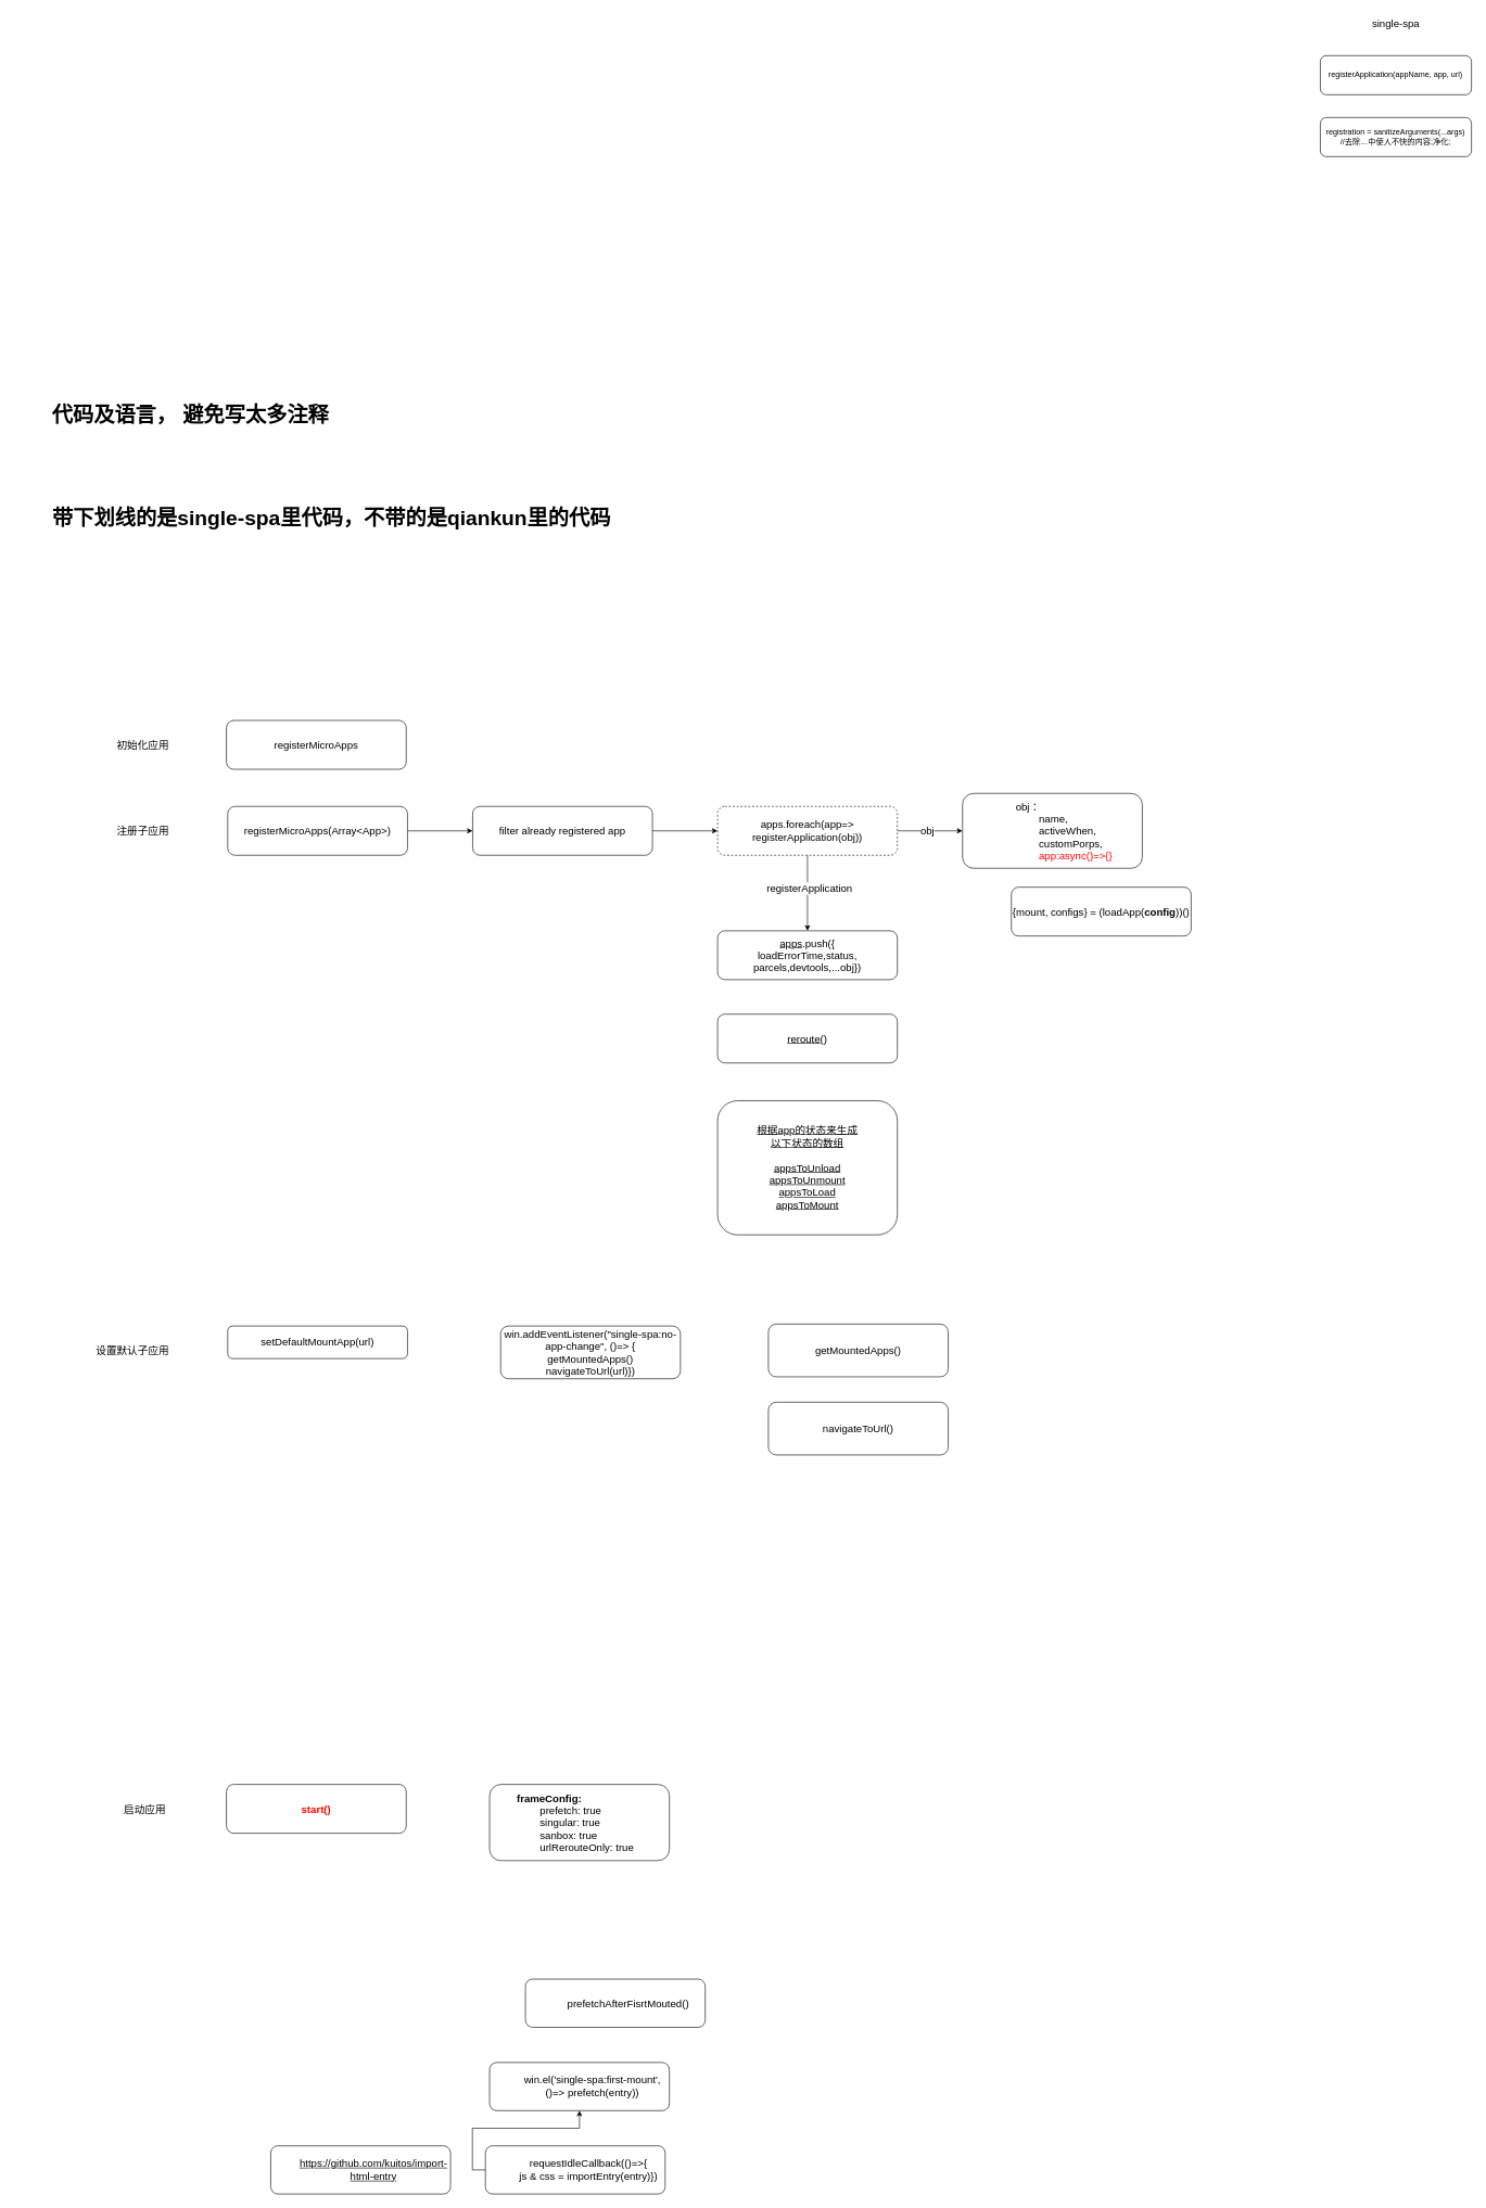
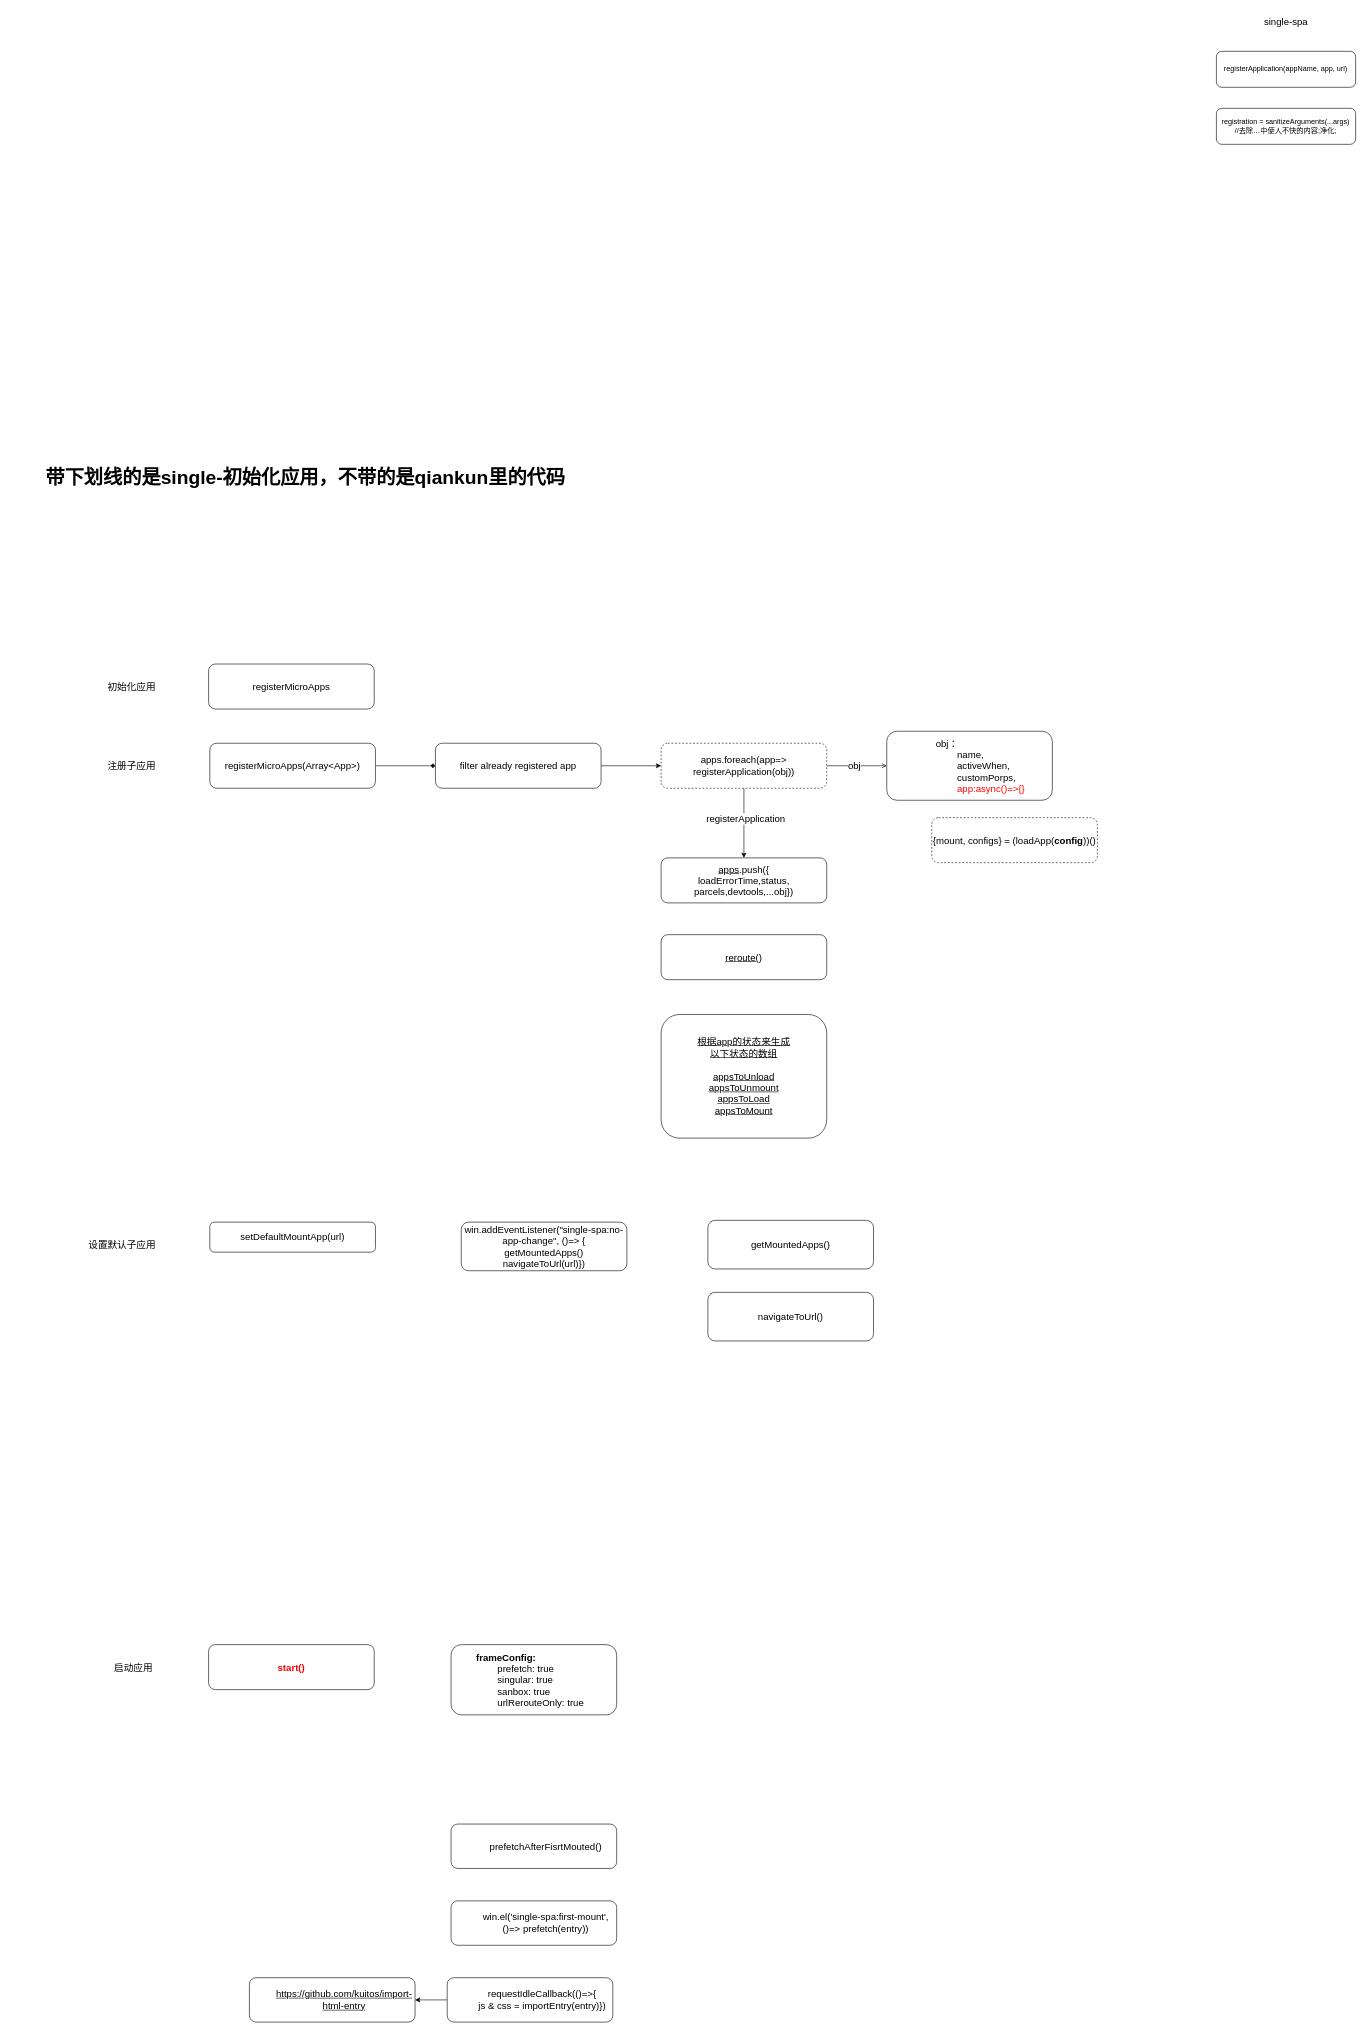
  <mxCell id="0" />
  <mxCell id="1" parent="0" />
- <mxCell id="2" style="edgeStyle=orthogonalEdgeStyle;rounded=0;orthogonalLoop=1;jettySize=auto;html=1;exitX=1;exitY=0.5;exitDx=0;exitDy=0;entryX=0;entryY=0.5;entryDx=0;entryDy=0;" parent="1" source="3" target="5" edge="1"><mxGeometry relative="1" as="geometry" /></mxCell>
+ <mxCell id="2" style="edgeStyle=orthogonalEdgeStyle;rounded=0;orthogonalLoop=1;jettySize=auto;html=1;exitX=1;exitY=0.5;exitDx=0;exitDy=0;entryX=0;entryY=0.5;entryDx=0;entryDy=0;endArrow=diamond;" parent="1" source="3" target="5" edge="1"><mxGeometry relative="1" as="geometry" /></mxCell>
  <mxCell id="3" value="registerMicroApps(Array&amp;lt;App&amp;gt;)" style="rounded=1;whiteSpace=wrap;html=1;fontSize=16;" parent="1" vertex="1"><mxGeometry x="349" y="1238" width="276" height="75" as="geometry" /></mxCell>
  <mxCell id="4" style="edgeStyle=orthogonalEdgeStyle;rounded=0;orthogonalLoop=1;jettySize=auto;html=1;exitX=1;exitY=0.5;exitDx=0;exitDy=0;entryX=0;entryY=0.5;entryDx=0;entryDy=0;" parent="1" source="5" target="17" edge="1"><mxGeometry relative="1" as="geometry" /></mxCell>
  <mxCell id="5" value="filter already registered app" style="rounded=1;whiteSpace=wrap;html=1;fontSize=16;" parent="1" vertex="1"><mxGeometry x="725" y="1238" width="276" height="75" as="geometry" /></mxCell>
  <mxCell id="6" value="setDefaultMountApp(url)" style="rounded=1;whiteSpace=wrap;html=1;fontSize=16;" parent="1" vertex="1"><mxGeometry x="349" y="2036" width="276" height="50" as="geometry" /></mxCell>
  <mxCell id="7" value="registerMicroApps" style="rounded=1;whiteSpace=wrap;html=1;fontSize=16;" parent="1" vertex="1"><mxGeometry x="347" y="1106" width="276" height="75" as="geometry" /></mxCell>
  <mxCell id="8" value="初始化应用" style="text;strokeColor=none;align=center;fillColor=none;html=1;verticalAlign=middle;whiteSpace=wrap;rounded=0;fontSize=16;" parent="1" vertex="1"><mxGeometry x="164" y="1128.5" width="110" height="30" as="geometry" /></mxCell>
  <mxCell id="9" value="注册子应用" style="text;strokeColor=none;align=center;fillColor=none;html=1;verticalAlign=middle;whiteSpace=wrap;rounded=0;fontSize=16;" parent="1" vertex="1"><mxGeometry x="164" y="1260.5" width="110" height="30" as="geometry" /></mxCell>
  <mxCell id="10" value="设置默认子应用" style="text;strokeColor=none;align=center;fillColor=none;html=1;verticalAlign=middle;whiteSpace=wrap;rounded=0;fontSize=16;" parent="1" vertex="1"><mxGeometry x="129" y="2058.5" width="148" height="30" as="geometry" /></mxCell>
  <mxCell id="11" value="启动应用" style="text;strokeColor=none;align=center;fillColor=none;html=1;verticalAlign=middle;whiteSpace=wrap;rounded=0;fontSize=16;" parent="1" vertex="1"><mxGeometry x="167" y="2762.5" width="110" height="30" as="geometry" /></mxCell>
  <mxCell id="12" value="&lt;font color=&quot;#ff0000&quot;&gt;&lt;b&gt;start()&lt;/b&gt;&lt;/font&gt;" style="rounded=1;whiteSpace=wrap;html=1;fontSize=16;" parent="1" vertex="1"><mxGeometry x="347" y="2740" width="276" height="75" as="geometry" /></mxCell>
  <mxCell id="13" style="edgeStyle=orthogonalEdgeStyle;rounded=0;orthogonalLoop=1;jettySize=auto;html=1;exitX=0.5;exitY=1;exitDx=0;exitDy=0;entryX=0.5;entryY=0;entryDx=0;entryDy=0;" parent="1" source="17" target="29" edge="1"><mxGeometry relative="1" as="geometry" /></mxCell>
  <mxCell id="14" value="&lt;font style=&quot;font-size: 16px;&quot;&gt;registerApplication&lt;/font&gt;" style="edgeLabel;html=1;align=center;verticalAlign=middle;resizable=0;points=[];" parent="13" vertex="1" connectable="0"><mxGeometry x="-0.144" y="2" relative="1" as="geometry"><mxPoint as="offset" /></mxGeometry></mxCell>
- <mxCell id="15" style="edgeStyle=orthogonalEdgeStyle;rounded=0;orthogonalLoop=1;jettySize=auto;html=1;exitX=1;exitY=0.5;exitDx=0;exitDy=0;entryX=0;entryY=0.5;entryDx=0;entryDy=0;" parent="1" source="17" target="18" edge="1"><mxGeometry relative="1" as="geometry" /></mxCell>
+ <mxCell id="15" style="edgeStyle=orthogonalEdgeStyle;rounded=0;orthogonalLoop=1;jettySize=auto;html=1;exitX=1;exitY=0.5;exitDx=0;exitDy=0;entryX=0;entryY=0.5;entryDx=0;entryDy=0;endArrow=open;" parent="1" source="17" target="18" edge="1"><mxGeometry relative="1" as="geometry" /></mxCell>
  <mxCell id="16" value="&lt;font style=&quot;font-size: 16px;&quot;&gt;obj&lt;/font&gt;" style="edgeLabel;html=1;align=center;verticalAlign=middle;resizable=0;points=[];" parent="15" vertex="1" connectable="0"><mxGeometry x="-0.214" y="1" relative="1" as="geometry"><mxPoint x="6" as="offset" /></mxGeometry></mxCell>
  <mxCell id="17" value="apps.foreach(app=&amp;gt; registerApplication(obj))" style="rounded=1;whiteSpace=wrap;html=1;fontSize=16;dashed=1;" parent="1" vertex="1"><mxGeometry x="1101" y="1238" width="276" height="75" as="geometry" /></mxCell>
  <mxCell id="18" value="&lt;blockquote style=&quot;margin: 0 0 0 40px; border: none; padding: 0px;&quot;&gt;&lt;blockquote style=&quot;margin: 0 0 0 40px; border: none; padding: 0px;&quot;&gt;&lt;div style=&quot;&quot;&gt;&lt;span style=&quot;background-color: initial;&quot;&gt;obj：&lt;/span&gt;&lt;/div&gt;&lt;/blockquote&gt;&lt;blockquote style=&quot;margin: 0 0 0 40px; border: none; padding: 0px;&quot;&gt;&lt;div style=&quot;&quot;&gt;&lt;span style=&quot;background-color: initial; white-space: pre;&quot;&gt;&#09;&lt;/span&gt;&lt;span style=&quot;background-color: initial;&quot;&gt;name,&amp;nbsp;&lt;/span&gt;&lt;/div&gt;&lt;/blockquote&gt;&lt;blockquote style=&quot;margin: 0 0 0 40px; border: none; padding: 0px;&quot;&gt;&lt;div style=&quot;&quot;&gt;&lt;span style=&quot;background-color: initial;&quot;&gt;&lt;span style=&quot;white-space: pre;&quot;&gt;&#09;&lt;/span&gt;activeWhen,&amp;nbsp;&lt;/span&gt;&lt;/div&gt;&lt;/blockquote&gt;&lt;blockquote style=&quot;margin: 0 0 0 40px; border: none; padding: 0px;&quot;&gt;&lt;div style=&quot;&quot;&gt;&lt;span style=&quot;background-color: initial;&quot;&gt;&lt;span style=&quot;white-space: pre;&quot;&gt;&#09;&lt;/span&gt;customPorps,&lt;/span&gt;&lt;/div&gt;&lt;/blockquote&gt;&lt;blockquote style=&quot;margin: 0 0 0 40px; border: none; padding: 0px;&quot;&gt;&lt;font color=&quot;#ff0000&quot;&gt;&lt;span style=&quot;white-space: pre;&quot;&gt;&#09;&lt;/span&gt;app:async()=&amp;gt;{}&lt;/font&gt;&lt;/blockquote&gt;&lt;/blockquote&gt;" style="rounded=1;whiteSpace=wrap;html=1;fontSize=16;align=left;" parent="1" vertex="1"><mxGeometry x="1477" y="1218" width="276" height="115" as="geometry" /></mxCell>
- <mxCell id="19" value="{mount, configs} = (loadApp(&lt;b&gt;config&lt;/b&gt;))()" style="rounded=1;whiteSpace=wrap;html=1;fontSize=16;" parent="1" vertex="1"><mxGeometry x="1552" y="1362" width="276" height="75" as="geometry" /></mxCell>
+ <mxCell id="19" value="{mount, configs} = (loadApp(&lt;b&gt;config&lt;/b&gt;))()" style="rounded=1;whiteSpace=wrap;html=1;fontSize=16;dashed=1;" parent="1" vertex="1"><mxGeometry x="1552" y="1362" width="276" height="75" as="geometry" /></mxCell>
  <mxCell id="20" value="win.addEventListener(&quot;single-spa:no-app-change&quot;, ()=&amp;gt; {&lt;br&gt;getMountedApps()&lt;br&gt;navigateToUrl(url)})" style="rounded=1;whiteSpace=wrap;html=1;fontSize=16;" parent="1" vertex="1"><mxGeometry x="768" y="2036" width="276" height="81" as="geometry" /></mxCell>
  <mxCell id="21" value="getMountedApps()" style="rounded=1;whiteSpace=wrap;html=1;fontSize=16;" parent="1" vertex="1"><mxGeometry x="1179" y="2033" width="276" height="81" as="geometry" /></mxCell>
  <mxCell id="22" value="navigateToUrl()" style="rounded=1;whiteSpace=wrap;html=1;fontSize=16;" parent="1" vertex="1"><mxGeometry x="1179" y="2153" width="276" height="81" as="geometry" /></mxCell>
  <mxCell id="23" value="&lt;blockquote style=&quot;margin: 0 0 0 40px; border: none; padding: 0px;&quot;&gt;&lt;div style=&quot;&quot;&gt;&lt;span style=&quot;background-color: initial;&quot;&gt;&lt;b&gt;frameConfig:&lt;/b&gt;&lt;/span&gt;&lt;/div&gt;&lt;div style=&quot;&quot;&gt;&lt;span style=&quot;background-color: initial;&quot;&gt;&lt;span style=&quot;white-space: pre;&quot;&gt;&#09;&lt;/span&gt;prefetch: true&lt;/span&gt;&lt;/div&gt;&lt;div style=&quot;&quot;&gt;&lt;span style=&quot;background-color: initial;&quot;&gt;&lt;span style=&quot;white-space: pre;&quot;&gt;&#09;&lt;/span&gt;singular: true&lt;/span&gt;&lt;/div&gt;&lt;div style=&quot;&quot;&gt;&lt;span style=&quot;background-color: initial;&quot;&gt;&lt;span style=&quot;white-space: pre;&quot;&gt;&#09;&lt;/span&gt;sanbox: true&lt;/span&gt;&lt;/div&gt;&lt;div style=&quot;&quot;&gt;&lt;span style=&quot;background-color: initial;&quot;&gt;&lt;span style=&quot;white-space: pre;&quot;&gt;&#09;&lt;/span&gt;urlRerouteOnly: true&lt;/span&gt;&lt;/div&gt;&lt;/blockquote&gt;" style="rounded=1;whiteSpace=wrap;html=1;fontSize=16;align=left;" parent="1" vertex="1"><mxGeometry x="751" y="2740" width="276" height="117" as="geometry" /></mxCell>
- <mxCell id="24" value="&lt;blockquote style=&quot;margin: 0 0 0 40px; border: none; padding: 0px;&quot;&gt;&lt;div style=&quot;&quot;&gt;prefetchAfterFisrtMouted()&lt;/div&gt;&lt;/blockquote&gt;" style="rounded=1;whiteSpace=wrap;html=1;fontSize=16;align=center;" parent="1" vertex="1"><mxGeometry x="806" y="3039" width="276" height="74" as="geometry" /></mxCell>
+ <mxCell id="24" value="&lt;blockquote style=&quot;margin: 0 0 0 40px; border: none; padding: 0px;&quot;&gt;&lt;div style=&quot;&quot;&gt;prefetchAfterFisrtMouted()&lt;/div&gt;&lt;/blockquote&gt;" style="rounded=1;whiteSpace=wrap;html=1;fontSize=16;align=center;" parent="1" vertex="1"><mxGeometry x="751" y="3039" width="276" height="74" as="geometry" /></mxCell>
  <mxCell id="25" value="&lt;blockquote style=&quot;margin: 0 0 0 40px; border: none; padding: 0px;&quot;&gt;&lt;div style=&quot;&quot;&gt;win.el('single-spa:first-mount', ()=&amp;gt; prefetch(entry))&lt;/div&gt;&lt;/blockquote&gt;" style="rounded=1;whiteSpace=wrap;html=1;fontSize=16;align=center;" parent="1" vertex="1"><mxGeometry x="751" y="3167" width="276" height="74" as="geometry" /></mxCell>
- <mxCell id="26" style="edgeStyle=orthogonalEdgeStyle;rounded=0;orthogonalLoop=1;jettySize=auto;html=1;exitX=0;exitY=0.5;exitDx=0;exitDy=0;" parent="1" source="27" target="25" edge="1"><mxGeometry relative="1" as="geometry" /></mxCell>
+ <mxCell id="26" style="edgeStyle=orthogonalEdgeStyle;rounded=0;orthogonalLoop=1;jettySize=auto;html=1;exitX=0;exitY=0.5;exitDx=0;exitDy=0;entryX=1;entryY=0.5;entryDx=0;entryDy=0;" parent="1" source="27" target="28" edge="1"><mxGeometry relative="1" as="geometry" /></mxCell>
  <mxCell id="27" value="&lt;blockquote style=&quot;margin: 0 0 0 40px; border: none; padding: 0px;&quot;&gt;&lt;div style=&quot;&quot;&gt;requestIdleCallback(()=&amp;gt;{&lt;/div&gt;&lt;div style=&quot;&quot;&gt;js &amp;amp; css = importEntry(entry)})&lt;/div&gt;&lt;/blockquote&gt;" style="rounded=1;whiteSpace=wrap;html=1;fontSize=16;align=center;" parent="1" vertex="1"><mxGeometry x="744.57" y="3295" width="276" height="74" as="geometry" /></mxCell>
  <mxCell id="28" value="&lt;blockquote style=&quot;margin: 0 0 0 40px; border: none; padding: 0px;&quot;&gt;&lt;div style=&quot;&quot;&gt;&lt;u&gt;https://github.com/kuitos/import-html-entry&lt;/u&gt;&lt;/div&gt;&lt;/blockquote&gt;" style="rounded=1;whiteSpace=wrap;html=1;fontSize=16;align=center;" parent="1" vertex="1"><mxGeometry x="415" y="3295" width="276" height="74" as="geometry" /></mxCell>
  <mxCell id="29" value="&lt;u&gt;apps&lt;/u&gt;.push({&lt;br&gt;loadErrorTime,status,&lt;br&gt;parcels,devtools,...obj})" style="rounded=1;whiteSpace=wrap;html=1;fontSize=16;align=center;" parent="1" vertex="1"><mxGeometry x="1101" y="1429" width="276" height="75" as="geometry" /></mxCell>
  <mxCell id="30" value="&lt;u&gt;reroute()&lt;/u&gt;" style="rounded=1;whiteSpace=wrap;html=1;fontSize=16;align=center;" parent="1" vertex="1"><mxGeometry x="1101" y="1557" width="276" height="75" as="geometry" /></mxCell>
- <mxCell id="31" value="&lt;font size=&quot;1&quot; style=&quot;&quot;&gt;&lt;b style=&quot;font-size: 32px;&quot;&gt;代码及语言， 避免写太多注释&lt;/b&gt;&lt;/font&gt;" style="text;strokeColor=none;align=center;fillColor=none;html=1;verticalAlign=middle;whiteSpace=wrap;rounded=0;" parent="1" vertex="1"><mxGeometry x="20" y="578" width="544" height="117" as="geometry" /></mxCell>
- <mxCell id="32" value="&lt;span style=&quot;font-size: 32px;&quot;&gt;&lt;b&gt;带下划线的是single-spa里代码，不带的是qiankun里的代码&lt;/b&gt;&lt;/span&gt;" style="text;strokeColor=none;align=center;fillColor=none;html=1;verticalAlign=middle;whiteSpace=wrap;rounded=0;" parent="1" vertex="1"><mxGeometry x="54" y="737" width="909" height="117" as="geometry" /></mxCell>
+ <mxCell id="32" value="&lt;span style=&quot;font-size: 32px;&quot;&gt;&lt;b&gt;带下划线的是single-初始化应用，不带的是qiankun里的代码&lt;/b&gt;&lt;/span&gt;" style="text;strokeColor=none;align=center;fillColor=none;html=1;verticalAlign=middle;whiteSpace=wrap;rounded=0;" parent="1" vertex="1"><mxGeometry x="54" y="737" width="909" height="117" as="geometry" /></mxCell>
  <mxCell id="33" value="&lt;u&gt;根据app的状态来生成&lt;br&gt;以下状态的数组&lt;br&gt;&lt;br&gt;appsToUnload&lt;br&gt;appsToUnmount&lt;br&gt;appsToLoad&lt;br&gt;appsToMount&lt;br&gt;&lt;/u&gt;" style="rounded=1;whiteSpace=wrap;html=1;fontSize=16;align=center;" parent="1" vertex="1"><mxGeometry x="1101" y="1690" width="276" height="206" as="geometry" /></mxCell>
  <mxCell id="34" value="&lt;font style=&quot;font-size: 16px;&quot;&gt;single-spa&lt;/font&gt;" style="text;strokeColor=none;align=center;fillColor=none;html=1;verticalAlign=middle;whiteSpace=wrap;rounded=0;" vertex="1" parent="1"><mxGeometry x="2064" y="20" width="156.66" height="30" as="geometry" /></mxCell>
  <mxCell id="35" value="registerApplication(appName, app, url)" style="rounded=1;whiteSpace=wrap;html=1;" vertex="1" parent="1"><mxGeometry x="2026.33" y="85" width="232" height="60" as="geometry" /></mxCell>
  <mxCell id="36" value="registration = sanitizeArguments(...args)&lt;br&gt;//去除…中使人不快的内容;净化;" style="rounded=1;whiteSpace=wrap;html=1;" vertex="1" parent="1"><mxGeometry x="2026.33" y="180" width="232" height="60" as="geometry" /></mxCell>
